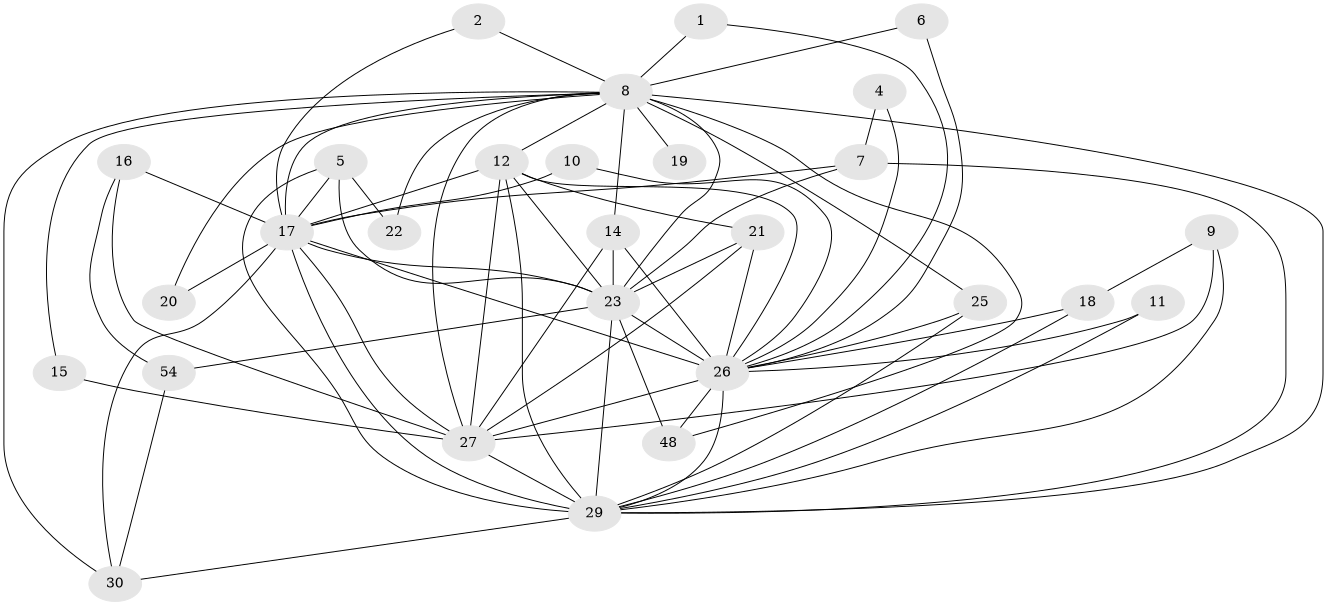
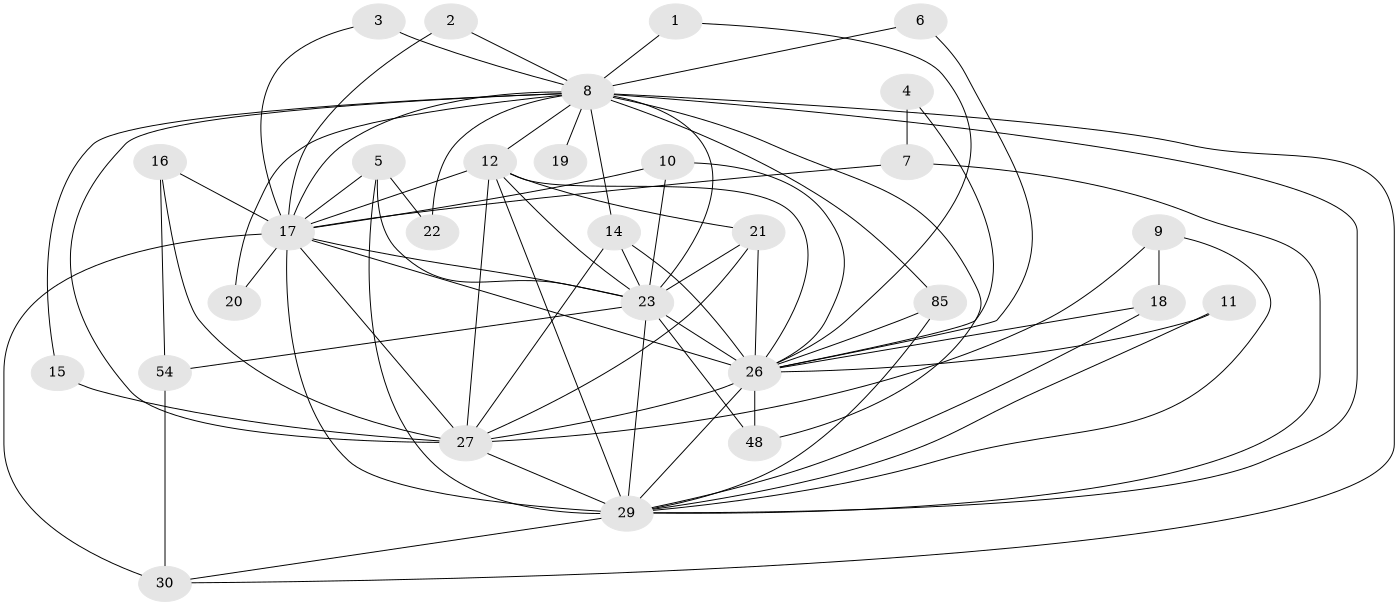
  graph {
    node [color=gray90 style=filled]
    edge [weight=1.0]
    1
    8
    26
    17
    22
    23
    29
    12
    14
    15
    19
    20
-   25
+   25 [label=85]
    27
    n15 [label=48]
    30
    2
+   3
    4
    7
    5
    n22 [label=54]
    6
    21
    9
    18
    10
    11
    16
    1 -- 8
    1 -- 26
    8 -- 17 [weight=2.0]
    8 -- 22
    8 -- 23
    8 -- 29 [weight=2.0]
    8 -- 12
    8 -- 14
    8 -- 15
    8 -- 19
    8 -- 20
    8 -- 25 [weight=2.0]
    8 -- 27
    8 -- n15
    8 -- 30
    26 -- 29 [weight=4.0]
    26 -- 27 [weight=2.0]
    26 -- n15
    17 -- 26 [weight=5.0]
    17 -- 23 [weight=2.0]
    17 -- 29 [weight=4.0]
    17 -- 20
    17 -- 27 [weight=2.0]
    17 -- 30 [weight=2.0]
    23 -- 26 [weight=2.0]
    23 -- 29 [weight=2.0]
    23 -- n15
    23 -- n22
    29 -- 30
    12 -- 26 [weight=2.0]
    12 -- 17 [weight=2.0]
    12 -- 23
    12 -- 29 [weight=2.0]
    12 -- 27
    12 -- 21
    14 -- 26
    14 -- 23
    14 -- 27 [weight=2.0]
    15 -- 27
    25 -- 26
    25 -- 29 [weight=2.0]
    27 -- 29 [weight=2.0]
    2 -- 8
    2 -- 17
+   3 -- 8
+   3 -- 17
    4 -- 26
    4 -- 7
    7 -- 17
-   7 -- 23
+   10 -- 23
    7 -- 29
    5 -- 17
    5 -- 22
    5 -- 23
    5 -- 29 [weight=4.0]
    n22 -- 30
    6 -- 8
    6 -- 26
    21 -- 26
    21 -- 23
    21 -- 27
    9 -- 29
    9 -- 27
    9 -- 18
    18 -- 26
    18 -- 29
    10 -- 26
    10 -- 17
    11 -- 26
    11 -- 29
    16 -- 17 [weight=2.0]
    16 -- 27
    16 -- n22
  }
